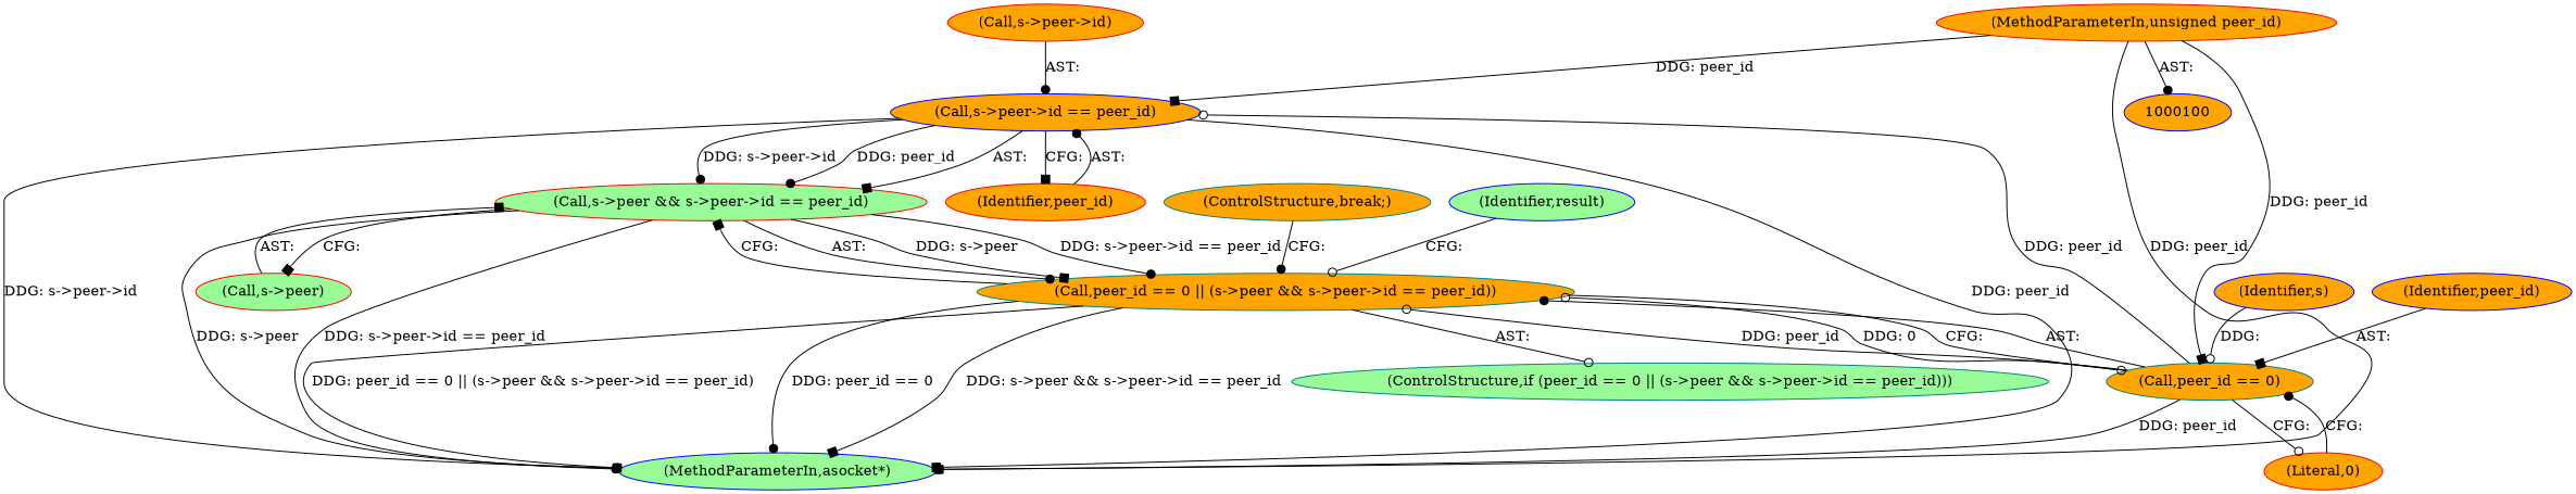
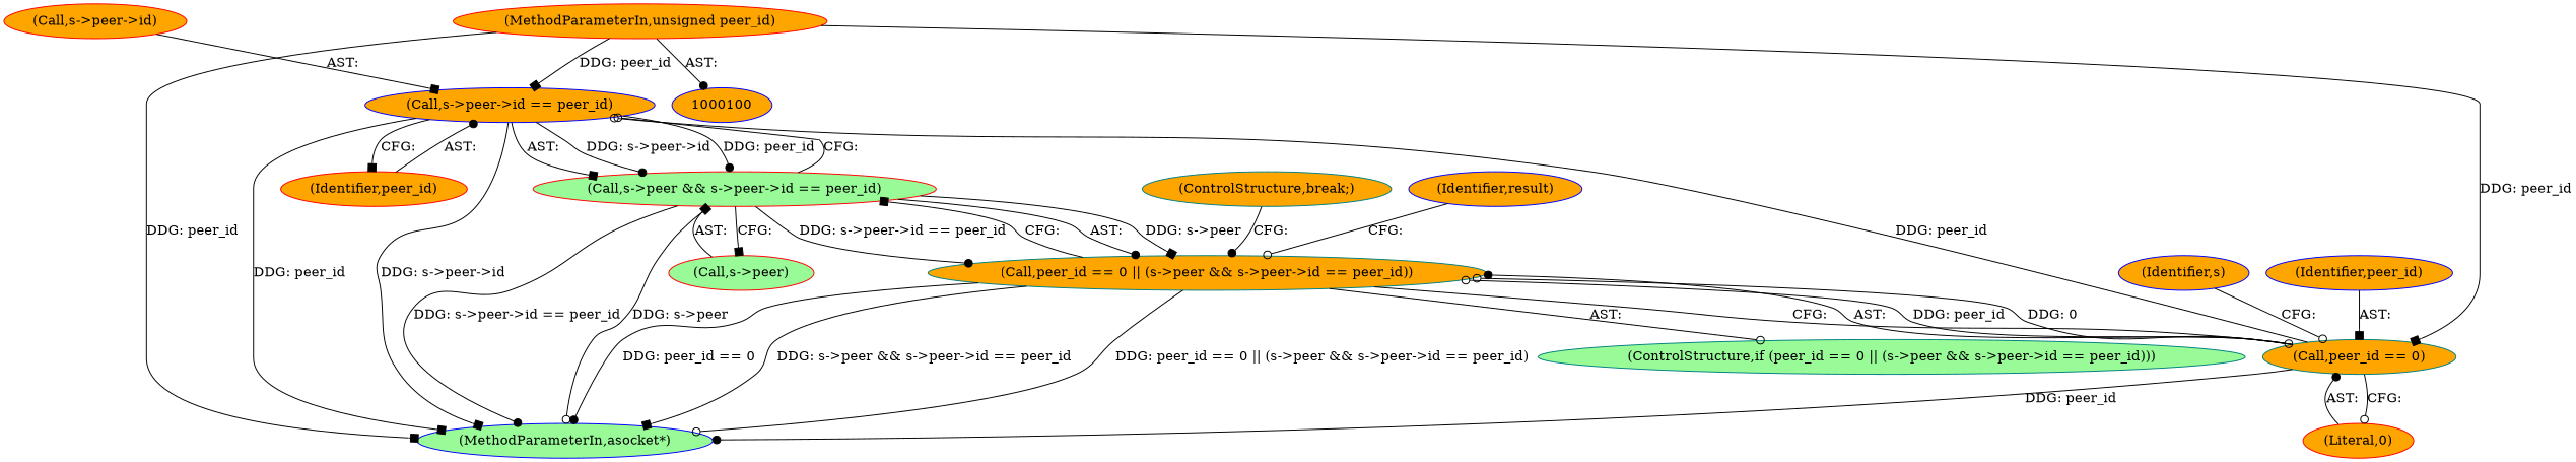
  digraph {
    node [color=blue fillcolor=orange style=filled]
    edge [arrowhead=box]
    n1 [label="(Call,s->peer->id == peer_id)"]
    n2 [color=red fillcolor=palegreen label="(Call,s->peer && s->peer->id == peer_id)"]
    n3 [color=red label="(Identifier,peer_id)"]
    n4 [fillcolor=palegreen label="(MethodParameterIn,asocket*)"]
    n5 [color=teal label="(Call,peer_id == 0 || (s->peer && s->peer->id == peer_id))"]
    n6 [color=red fillcolor=palegreen label="(Call,s->peer)"]
    n7 [color=teal label="(Call,peer_id == 0)"]
    n8 [color=red label="(Literal,0)"]
    n9 [color=teal fillcolor=palegreen label="(ControlStructure,if (peer_id == 0 || (s->peer && s->peer->id == peer_id)))"]
    n10 [color=red label="(MethodParameterIn,unsigned peer_id)"]
    1000100
    n12 [color=red label="(Call,s->peer->id)"]
    n13 [label="(Identifier,s)"]
    n14 [color=teal label="(ControlStructure,break;)"]
    n15 [label="(Identifier,peer_id)"]
-   n16 [fillcolor=palegreen label="(Identifier,result)"]
+   n16 [label="(Identifier,result)"]
    n1 -> n2 [label="AST: "]
    n1 -> n2 [arrowhead=dot label="DDG: s->peer->id"]
    n1 -> n2 [arrowhead=dot label="DDG: peer_id"]
    n1 -> n3 [label="CFG: "]
    n1 -> n4 [label="DDG: peer_id"]
    n1 -> n4 [label="DDG: s->peer->id"]
+   n2 -> n1 [arrowhead=odot label="CFG: "]
    n2 -> n4 [arrowhead=dot label="DDG: s->peer->id == peer_id"]
    n2 -> n4 [arrowhead=odot label="DDG: s->peer"]
    n2 -> n5 [arrowhead=dot label="AST: "]
    n2 -> n5 [label="DDG: s->peer"]
    n2 -> n5 [arrowhead=dot label="DDG: s->peer->id == peer_id"]
    n2 -> n6 [label="CFG: "]
    n3 -> n1 [arrowhead=dot label="AST: "]
    n5 -> n2 [label="CFG: "]
    n5 -> n4 [arrowhead=odot label="DDG: peer_id == 0 || (s->peer && s->peer->id == peer_id)"]
    n5 -> n4 [arrowhead=dot label="DDG: peer_id == 0"]
    n5 -> n4 [label="DDG: s->peer && s->peer->id == peer_id"]
    n5 -> n7 [arrowhead=odot label="CFG: "]
    n5 -> n9 [arrowhead=odot label="AST: "]
    n6 -> n2 [label="AST: "]
    n7 -> n1 [arrowhead=odot label="DDG: peer_id"]
    n7 -> n4 [arrowhead=dot label="DDG: peer_id"]
    n7 -> n5 [arrowhead=dot label="AST: "]
    n7 -> n5 [arrowhead=odot label="DDG: peer_id"]
    n7 -> n5 [arrowhead=odot label="DDG: 0"]
    n7 -> n8 [arrowhead=odot label="CFG: "]
-   n8 -> n7 [arrowhead=dot label="CFG: "]
+   n8 -> n7 [arrowhead=dot label="AST: "]
    n10 -> n1 [label="DDG: peer_id"]
    n10 -> n4 [label="DDG: peer_id"]
    n10 -> n7 [label="DDG: peer_id"]
    n10 -> 1000100 [arrowhead=dot label="AST: "]
-   n12 -> n1 [arrowhead=dot label="AST: "]
-   n13 -> n7 [arrowhead=odot label="DDG: "]
+   n12 -> n1 [label="AST: "]
+   n13 -> n7 [arrowhead=odot label="CFG: "]
    n14 -> n5 [arrowhead=dot label="CFG: "]
    n15 -> n7 [label="AST: "]
    n16 -> n5 [arrowhead=odot label="CFG: "]
  }
